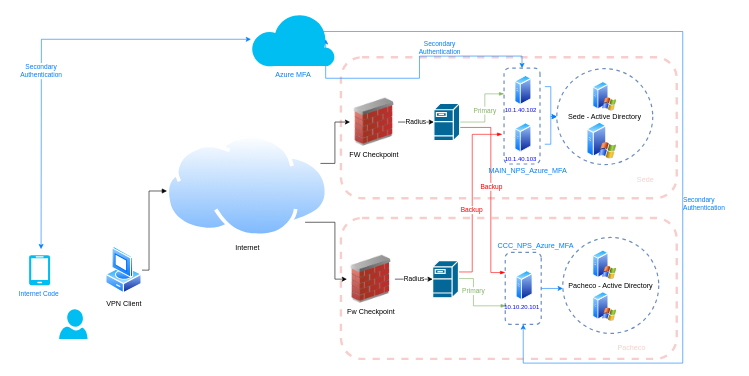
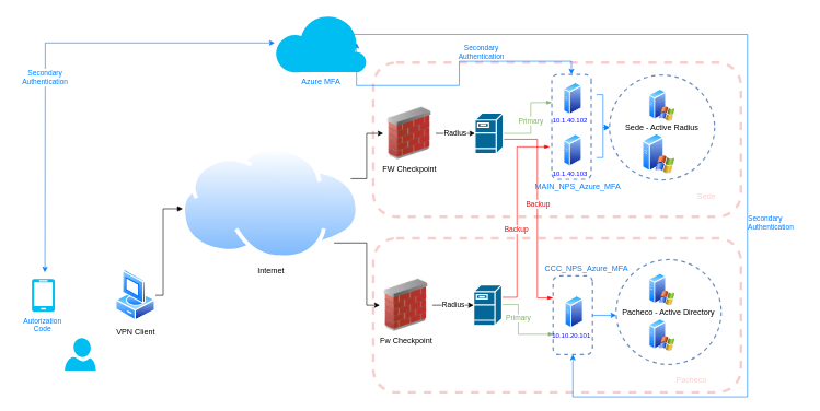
  <mxCell id="0" />
  <mxCell id="1" parent="0" />
  <mxCell id="2" value="" style="rounded=1;whiteSpace=wrap;html=1;fontColor=#82B366;fillColor=none;dashed=1;strokeWidth=4;strokeColor=#F8CECC;" parent="1" vertex="1"><mxGeometry x="568" y="95" width="560" height="235" as="geometry" /></mxCell>
  <mxCell id="3" value="" style="rounded=1;whiteSpace=wrap;html=1;fontColor=#82B366;fillColor=none;dashed=1;strokeWidth=4;strokeColor=#F8CECC;" parent="1" vertex="1"><mxGeometry x="568" y="363" width="560" height="235" as="geometry" /></mxCell>
  <mxCell id="4" value="&lt;span&gt;Pacheco - Active Directory&lt;/span&gt;" style="ellipse;whiteSpace=wrap;html=1;aspect=fixed;strokeColor=#6c8ebf;dashed=1;strokeWidth=2;fillColor=none;" parent="1" vertex="1"><mxGeometry x="938" y="395.5" width="160" height="160" as="geometry" /></mxCell>
  <mxCell id="5" value="Radius" style="edgeStyle=orthogonalEdgeStyle;rounded=0;orthogonalLoop=1;jettySize=auto;html=1;" parent="1" source="6" target="31" edge="1"><mxGeometry relative="1" as="geometry" /></mxCell>
  <mxCell id="6" value="FW Checkpoint" style="image;html=1;image=img/lib/clip_art/networking/Firewall_02_128x128.png" parent="1" vertex="1"><mxGeometry x="583.22" y="163" width="80" height="80" as="geometry" /></mxCell>
  <mxCell id="7" value="Radius" style="edgeStyle=orthogonalEdgeStyle;rounded=0;orthogonalLoop=1;jettySize=auto;html=1;" parent="1" source="8" target="35" edge="1"><mxGeometry relative="1" as="geometry" /></mxCell>
  <mxCell id="8" value="Fw Checkpoint" style="image;html=1;image=img/lib/clip_art/networking/Firewall_02_128x128.png" parent="1" vertex="1"><mxGeometry x="578" y="425" width="80" height="80" as="geometry" /></mxCell>
  <mxCell id="9" value="" style="edgeStyle=orthogonalEdgeStyle;rounded=0;orthogonalLoop=1;jettySize=auto;html=1;strokeColor=#007FFF;" parent="1" target="27" edge="1"><mxGeometry relative="1" as="geometry"><mxPoint x="908" y="144" as="sourcePoint" /><Array as="points"><mxPoint x="918" y="144" /><mxPoint x="918" y="194" /></Array></mxGeometry></mxCell>
  <mxCell id="10" value="" style="aspect=fixed;perimeter=ellipsePerimeter;html=1;align=center;shadow=0;dashed=0;spacingTop=3;image;image=img/lib/active_directory/generic_server.svg;" parent="1" vertex="1"><mxGeometry x="858" y="125" width="28.0" height="50" as="geometry" /></mxCell>
  <mxCell id="11" style="edgeStyle=orthogonalEdgeStyle;rounded=0;orthogonalLoop=1;jettySize=auto;html=1;exitX=1;exitY=0.25;exitDx=0;exitDy=0;" parent="1" source="13" target="6" edge="1"><mxGeometry relative="1" as="geometry"><Array as="points"><mxPoint x="558" y="272" /><mxPoint x="558" y="203" /></Array></mxGeometry></mxCell>
  <mxCell id="12" style="edgeStyle=orthogonalEdgeStyle;rounded=0;orthogonalLoop=1;jettySize=auto;html=1;exitX=1;exitY=1;exitDx=0;exitDy=0;entryX=0;entryY=0.5;entryDx=0;entryDy=0;" parent="1" source="13" target="8" edge="1"><mxGeometry relative="1" as="geometry"><Array as="points"><mxPoint x="558" y="370" /><mxPoint x="558" y="465" /></Array></mxGeometry></mxCell>
  <mxCell id="13" value="Internet" style="aspect=fixed;perimeter=ellipsePerimeter;html=1;align=center;shadow=0;dashed=0;spacingTop=3;image;image=img/lib/active_directory/internet_cloud.svg;" parent="1" vertex="1"><mxGeometry x="275.5" y="224" width="272.22" height="171.5" as="geometry" /></mxCell>
  <mxCell id="14" value="" style="verticalLabelPosition=bottom;html=1;verticalAlign=top;align=center;strokeColor=none;fillColor=#00BEF2;shape=mxgraph.azure.mobile;pointerEvents=1;" parent="1" vertex="1"><mxGeometry x="48" y="425" width="35" height="50" as="geometry" /></mxCell>
  <mxCell id="15" value="" style="verticalLabelPosition=bottom;html=1;verticalAlign=top;align=center;strokeColor=none;fillColor=#00BEF2;shape=mxgraph.azure.user;" parent="1" vertex="1"><mxGeometry x="98" y="515" width="47.5" height="50" as="geometry" /></mxCell>
  <mxCell id="16" style="edgeStyle=orthogonalEdgeStyle;rounded=0;orthogonalLoop=1;jettySize=auto;html=1;fontColor=#007FFF;endArrow=block;endFill=1;" parent="1" source="17" edge="1"><mxGeometry relative="1" as="geometry"><mxPoint x="278" y="318" as="targetPoint" /><Array as="points"><mxPoint x="248" y="450" /><mxPoint x="248" y="318" /></Array></mxGeometry></mxCell>
  <mxCell id="17" value="VPN Client" style="aspect=fixed;perimeter=ellipsePerimeter;html=1;align=center;shadow=0;dashed=0;spacingTop=3;image;image=img/lib/active_directory/vista_client.svg;" parent="1" vertex="1"><mxGeometry x="175.5" y="410" width="60.8" height="80" as="geometry" /></mxCell>
  <mxCell id="18" value="" style="aspect=fixed;perimeter=ellipsePerimeter;html=1;align=center;shadow=0;dashed=0;spacingTop=3;image;image=img/lib/active_directory/windows_server_2.svg;" parent="1" vertex="1"><mxGeometry x="988" y="135" width="40" height="50" as="geometry" /></mxCell>
  <mxCell id="19" value="" style="aspect=fixed;perimeter=ellipsePerimeter;html=1;align=center;shadow=0;dashed=0;spacingTop=3;image;image=img/lib/active_directory/windows_server_2.svg;" parent="1" vertex="1"><mxGeometry x="988" y="485.5" width="40" height="50" as="geometry" /></mxCell>
  <mxCell id="20" style="edgeStyle=orthogonalEdgeStyle;rounded=0;orthogonalLoop=1;jettySize=auto;html=1;exitX=0;exitY=0.5;exitDx=0;exitDy=0;" parent="1" source="22" edge="1"><mxGeometry relative="1" as="geometry"><mxPoint x="868" y="240" as="targetPoint" /></mxGeometry></mxCell>
  <mxCell id="21" value="" style="edgeStyle=orthogonalEdgeStyle;rounded=0;orthogonalLoop=1;jettySize=auto;html=1;strokeColor=#007FFF;" parent="1" target="27" edge="1"><mxGeometry relative="1" as="geometry"><mxPoint x="908" y="240" as="sourcePoint" /><Array as="points"><mxPoint x="918" y="240" /><mxPoint x="918" y="194" /></Array></mxGeometry></mxCell>
  <mxCell id="22" value="" style="aspect=fixed;perimeter=ellipsePerimeter;html=1;align=center;shadow=0;dashed=0;spacingTop=3;image;image=img/lib/active_directory/generic_server.svg;" parent="1" vertex="1"><mxGeometry x="858" y="204" width="28.0" height="50" as="geometry" /></mxCell>
  <mxCell id="23" value="" style="aspect=fixed;perimeter=ellipsePerimeter;html=1;align=center;shadow=0;dashed=0;spacingTop=3;image;image=img/lib/active_directory/windows_server_2.svg;" parent="1" vertex="1"><mxGeometry x="988" y="416" width="40" height="50" as="geometry" /></mxCell>
  <mxCell id="24" value="" style="aspect=fixed;perimeter=ellipsePerimeter;html=1;align=center;shadow=0;dashed=0;spacingTop=3;image;image=img/lib/active_directory/windows_server_2.svg;" parent="1" vertex="1"><mxGeometry x="978" y="202.5" width="50" height="62.5" as="geometry" /></mxCell>
  <mxCell id="25" value="" style="edgeStyle=orthogonalEdgeStyle;rounded=0;orthogonalLoop=1;jettySize=auto;html=1;exitX=0.5;exitY=0;exitDx=0;exitDy=0;strokeColor=#007FFF;" parent="1" source="37" edge="1"><mxGeometry relative="1" as="geometry"><mxPoint x="938" y="481" as="targetPoint" /></mxGeometry></mxCell>
  <mxCell id="26" value="" style="aspect=fixed;perimeter=ellipsePerimeter;html=1;align=center;shadow=0;dashed=0;spacingTop=3;image;image=img/lib/active_directory/generic_server.svg;" parent="1" vertex="1"><mxGeometry x="860" y="450.5" width="28.0" height="50" as="geometry" /></mxCell>
- <mxCell id="27" value="Sede - Active Directory" style="ellipse;whiteSpace=wrap;html=1;aspect=fixed;strokeColor=#6c8ebf;fillColor=none;dashed=1;strokeWidth=2;" parent="1" vertex="1"><mxGeometry x="928" y="114" width="160" height="160" as="geometry" /></mxCell>
+ <mxCell id="27" value="Sede - Active Radius" style="ellipse;whiteSpace=wrap;html=1;aspect=fixed;strokeColor=#6c8ebf;fillColor=none;dashed=1;strokeWidth=2;" parent="1" vertex="1"><mxGeometry x="928" y="114" width="160" height="160" as="geometry" /></mxCell>
  <mxCell id="28" value="Primary" style="edgeStyle=orthogonalEdgeStyle;rounded=0;orthogonalLoop=1;jettySize=auto;html=1;startArrow=none;startFill=0;endArrow=blockThin;endFill=1;fillColor=#d5e8d4;strokeColor=#82b366;fontColor=#82B366;entryX=0.269;entryY=0.996;entryDx=0;entryDy=0;entryPerimeter=0;" parent="1" source="31" target="39" edge="1"><mxGeometry relative="1" as="geometry"><mxPoint x="840" y="153" as="targetPoint" /><Array as="points"><mxPoint x="808" y="203" /><mxPoint x="808" y="156" /></Array></mxGeometry></mxCell>
  <mxCell id="29" style="edgeStyle=orthogonalEdgeStyle;rounded=0;orthogonalLoop=1;jettySize=auto;html=1;fontColor=#82B366;startArrow=none;startFill=0;endArrow=blockThin;endFill=1;entryX=0.204;entryY=1;entryDx=0;entryDy=0;entryPerimeter=0;strokeColor=#FF0000;" parent="1" edge="1"><mxGeometry relative="1" as="geometry"><mxPoint x="766" y="212" as="sourcePoint" /><mxPoint x="842" y="453.98" as="targetPoint" /><Array as="points"><mxPoint x="818" y="212" /><mxPoint x="818" y="454" /></Array></mxGeometry></mxCell>
  <mxCell id="30" value="Backup" style="edgeLabel;html=1;align=center;verticalAlign=middle;resizable=0;points=[];fontColor=#FF0000;" parent="29" vertex="1" connectable="0"><mxGeometry x="-0.312" y="1" relative="1" as="geometry"><mxPoint x="-1" y="41" as="offset" /></mxGeometry></mxCell>
  <mxCell id="31" value="" style="shape=mxgraph.cisco.servers.fileserver;html=1;pointerEvents=1;dashed=0;fillColor=#036897;strokeColor=#ffffff;strokeWidth=2;verticalLabelPosition=bottom;verticalAlign=top;align=center;outlineConnect=0;" parent="1" vertex="1"><mxGeometry x="723" y="172" width="43" height="62" as="geometry" /></mxCell>
  <mxCell id="32" style="edgeStyle=orthogonalEdgeStyle;rounded=0;orthogonalLoop=1;jettySize=auto;html=1;entryX=0.75;entryY=1;entryDx=0;entryDy=0;fontColor=#FF0000;startArrow=none;startFill=0;endArrow=blockThin;endFill=1;strokeColor=#FF0000;" parent="1" edge="1"><mxGeometry relative="1" as="geometry"><mxPoint x="763" y="453" as="sourcePoint" /><mxPoint x="837" y="223.5" as="targetPoint" /><Array as="points"><mxPoint x="787" y="453" /><mxPoint x="787" y="224" /></Array></mxGeometry></mxCell>
  <mxCell id="33" value="Backup" style="edgeLabel;html=1;align=center;verticalAlign=middle;resizable=0;points=[];fontColor=#FF0000;" parent="32" vertex="1" connectable="0"><mxGeometry x="-0.157" y="2" relative="1" as="geometry"><mxPoint as="offset" /></mxGeometry></mxCell>
  <mxCell id="34" value="Primary" style="edgeStyle=orthogonalEdgeStyle;rounded=0;orthogonalLoop=1;jettySize=auto;html=1;exitX=1;exitY=0.5;exitDx=0;exitDy=0;exitPerimeter=0;entryX=0.75;entryY=1;entryDx=0;entryDy=0;startArrow=none;startFill=0;endArrow=blockThin;endFill=1;strokeColor=#82B366;fontColor=#82B366;" parent="1" edge="1"><mxGeometry x="-0.271" relative="1" as="geometry"><mxPoint x="765" y="464" as="sourcePoint" /><mxPoint x="843" y="509.5" as="targetPoint" /><Array as="points"><mxPoint x="789" y="464" /><mxPoint x="789" y="510" /></Array><mxPoint as="offset" /></mxGeometry></mxCell>
  <mxCell id="35" value="" style="shape=mxgraph.cisco.servers.fileserver;html=1;pointerEvents=1;dashed=0;fillColor=#036897;strokeColor=#ffffff;strokeWidth=2;verticalLabelPosition=bottom;verticalAlign=top;align=center;outlineConnect=0;" parent="1" vertex="1"><mxGeometry x="721" y="434" width="43" height="62" as="geometry" /></mxCell>
  <mxCell id="36" style="edgeStyle=orthogonalEdgeStyle;rounded=0;orthogonalLoop=1;jettySize=auto;html=1;entryX=0.8;entryY=0.19;entryDx=0;entryDy=0;entryPerimeter=0;fontColor=#F8CECC;startArrow=classic;startFill=1;endArrow=classic;endFill=1;strokeColor=#007FFF;" parent="1" source="37" target="41" edge="1"><mxGeometry relative="1" as="geometry"><Array as="points"><mxPoint x="872" y="605" /><mxPoint x="1138" y="605" /><mxPoint x="1138" y="52" /></Array></mxGeometry></mxCell>
  <mxCell id="37" value="" style="rounded=1;whiteSpace=wrap;html=1;rotation=90;strokeWidth=2;dashed=1;strokeColor=#6c8ebf;fillColor=none;" parent="1" vertex="1"><mxGeometry x="812" y="450.5" width="120" height="60" as="geometry" /></mxCell>
  <mxCell id="38" style="edgeStyle=orthogonalEdgeStyle;rounded=0;orthogonalLoop=1;jettySize=auto;html=1;exitX=0;exitY=0.5;exitDx=0;exitDy=0;fontColor=#007FFF;entryX=0.89;entryY=0.5;entryDx=0;entryDy=0;entryPerimeter=0;startArrow=classic;startFill=1;strokeColor=#007FFF;" parent="1" source="39" target="41" edge="1"><mxGeometry relative="1" as="geometry"><mxPoint x="798" y="65" as="targetPoint" /></mxGeometry></mxCell>
  <mxCell id="39" value="" style="rounded=1;whiteSpace=wrap;html=1;rotation=90;strokeWidth=2;dashed=1;strokeColor=#6c8ebf;fillColor=none;" parent="1" vertex="1"><mxGeometry x="790" y="163" width="160" height="60" as="geometry" /></mxCell>
  <mxCell id="40" value="Secondary &lt;br&gt;Authentication" style="edgeStyle=orthogonalEdgeStyle;rounded=0;orthogonalLoop=1;jettySize=auto;html=1;fontColor=#007FFF;startArrow=classic;startFill=1;strokeColor=#007FFF;" parent="1" source="41" edge="1"><mxGeometry x="0.153" relative="1" as="geometry"><mxPoint x="68" y="415" as="targetPoint" /><mxPoint as="offset" /></mxGeometry></mxCell>
  <mxCell id="41" value="Azure MFA" style="verticalLabelPosition=bottom;html=1;verticalAlign=top;align=center;strokeColor=none;fillColor=#00BEF2;shape=mxgraph.azure.cloud;fontColor=#007FFF;" parent="1" vertex="1"><mxGeometry x="418" y="20" width="140" height="90" as="geometry" /></mxCell>
  <mxCell id="42" style="edgeStyle=orthogonalEdgeStyle;rounded=0;orthogonalLoop=1;jettySize=auto;html=1;exitX=1;exitY=0.5;exitDx=0;exitDy=0;exitPerimeter=0;fontColor=#FF0000;startArrow=none;startFill=0;endArrow=blockThin;endFill=1;strokeColor=#FF0000;" parent="1" source="31" edge="1"><mxGeometry relative="1" as="geometry"><mxPoint x="766" y="203" as="targetPoint" /></mxGeometry></mxCell>
  <mxCell id="43" value="Pacheco" style="text;html=1;strokeColor=none;fillColor=none;align=center;verticalAlign=middle;whiteSpace=wrap;rounded=0;dashed=1;fontColor=#F8CECC;" parent="1" vertex="1"><mxGeometry x="1033" y="570" width="40" height="20" as="geometry" /></mxCell>
  <mxCell id="44" value="Sede" style="text;html=1;strokeColor=none;fillColor=none;align=center;verticalAlign=middle;whiteSpace=wrap;rounded=0;dashed=1;fontColor=#F8CECC;" parent="1" vertex="1"><mxGeometry x="1056" y="290" width="40" height="20" as="geometry" /></mxCell>
  <mxCell id="45" value="CCC_NPS_Azure_MFA" style="text;html=1;strokeColor=none;fillColor=none;align=center;verticalAlign=middle;whiteSpace=wrap;rounded=0;dashed=1;fontColor=#007FFF;" parent="1" vertex="1"><mxGeometry x="873" y="399" width="40" height="20" as="geometry" /></mxCell>
  <mxCell id="46" value="MAIN_NPS_Azure_MFA" style="text;html=1;strokeColor=none;fillColor=none;align=center;verticalAlign=middle;whiteSpace=wrap;rounded=0;dashed=1;fontColor=#007FFF;" parent="1" vertex="1"><mxGeometry x="860" y="274" width="40" height="20" as="geometry" /></mxCell>
  <mxCell id="47" value="&lt;font color=&quot;#0000ff&quot;&gt;10.1.40.102&lt;/font&gt;" style="text;html=1;strokeColor=none;fillColor=none;align=center;verticalAlign=middle;whiteSpace=wrap;rounded=0;dashed=1;fontColor=#007FFF;fontSize=10;" parent="1" vertex="1"><mxGeometry x="848" y="172" width="40" height="20" as="geometry" /></mxCell>
  <mxCell id="48" value="&lt;font color=&quot;#0000ff&quot;&gt;10.1.40.103&lt;/font&gt;" style="text;html=1;strokeColor=none;fillColor=none;align=center;verticalAlign=middle;whiteSpace=wrap;rounded=0;dashed=1;fontColor=#007FFF;fontSize=10;" parent="1" vertex="1"><mxGeometry x="848" y="254" width="40" height="20" as="geometry" /></mxCell>
  <mxCell id="49" value="&lt;font color=&quot;#0000ff&quot;&gt;10.10.20.101&lt;/font&gt;" style="text;html=1;strokeColor=none;fillColor=none;align=center;verticalAlign=middle;whiteSpace=wrap;rounded=0;dashed=1;fontColor=#007FFF;fontSize=10;" parent="1" vertex="1"><mxGeometry x="850" y="501" width="40" height="20" as="geometry" /></mxCell>
  <mxCell id="50" value="&lt;span style=&quot;color: rgb(0 , 127 , 255) ; font-family: &amp;quot;helvetica&amp;quot; ; font-size: 11px ; font-style: normal ; font-weight: 400 ; letter-spacing: normal ; text-indent: 0px ; text-transform: none ; word-spacing: 0px ; background-color: rgb(255 , 255 , 255) ; display: inline ; float: none&quot;&gt;Secondary&lt;/span&gt;&lt;br style=&quot;color: rgb(0 , 127 , 255) ; font-family: &amp;quot;helvetica&amp;quot; ; font-size: 11px ; font-style: normal ; font-weight: 400 ; letter-spacing: normal ; text-indent: 0px ; text-transform: none ; word-spacing: 0px&quot;&gt;&lt;div&gt;&lt;span style=&quot;font-family: &amp;quot;helvetica&amp;quot; ; font-size: 11px&quot;&gt;Authentication&lt;/span&gt;&lt;/div&gt;" style="text;whiteSpace=wrap;html=1;fontSize=10;fontColor=#007FFF;align=left;" parent="1" vertex="1"><mxGeometry x="1137" y="320" width="90" height="40" as="geometry" /></mxCell>
  <mxCell id="51" value="&lt;span style=&quot;color: rgb(0, 127, 255); font-family: helvetica; font-size: 11px; font-style: normal; font-weight: 400; letter-spacing: normal; text-indent: 0px; text-transform: none; word-spacing: 0px; background-color: rgb(255, 255, 255); display: inline; float: none;&quot;&gt;Secondary&lt;/span&gt;&lt;br style=&quot;color: rgb(0, 127, 255); font-family: helvetica; font-size: 11px; font-style: normal; font-weight: 400; letter-spacing: normal; text-indent: 0px; text-transform: none; word-spacing: 0px;&quot;&gt;&lt;span style=&quot;color: rgb(0, 127, 255); font-family: helvetica; font-size: 11px; font-style: normal; font-weight: 400; letter-spacing: normal; text-indent: 0px; text-transform: none; word-spacing: 0px; background-color: rgb(255, 255, 255); display: inline; float: none;&quot;&gt;Authentication&lt;/span&gt;" style="text;whiteSpace=wrap;html=1;fontSize=10;fontColor=#007FFF;align=center;" parent="1" vertex="1"><mxGeometry x="688" y="60" width="90" height="40" as="geometry" /></mxCell>
- <mxCell id="52" value="&lt;span style=&quot;color: rgb(0, 127, 255); font-family: helvetica; font-size: 11px; font-style: normal; font-weight: 400; letter-spacing: normal; text-indent: 0px; text-transform: none; word-spacing: 0px; background-color: rgb(255, 255, 255); display: inline; float: none;&quot;&gt;Internet Code&lt;/span&gt;" style="text;whiteSpace=wrap;html=1;fontSize=10;fontColor=#007FFF;align=center;" parent="1" vertex="1"><mxGeometry x="20.003" y="475.997" width="89" height="40" as="geometry" /></mxCell>
+ <mxCell id="52" value="&lt;span style=&quot;color: rgb(0, 127, 255); font-family: helvetica; font-size: 11px; font-style: normal; font-weight: 400; letter-spacing: normal; text-indent: 0px; text-transform: none; word-spacing: 0px; background-color: rgb(255, 255, 255); display: inline; float: none;&quot;&gt;Autorization Code&lt;/span&gt;" style="text;whiteSpace=wrap;html=1;fontSize=10;fontColor=#007FFF;align=center;" parent="1" vertex="1"><mxGeometry x="20.003" y="475.997" width="89" height="40" as="geometry" /></mxCell>
